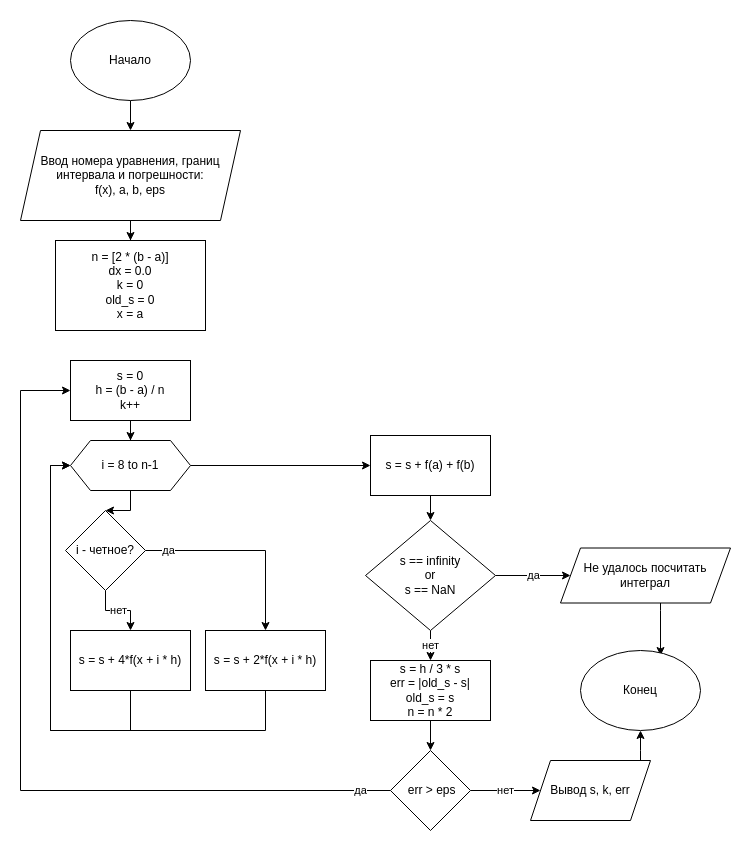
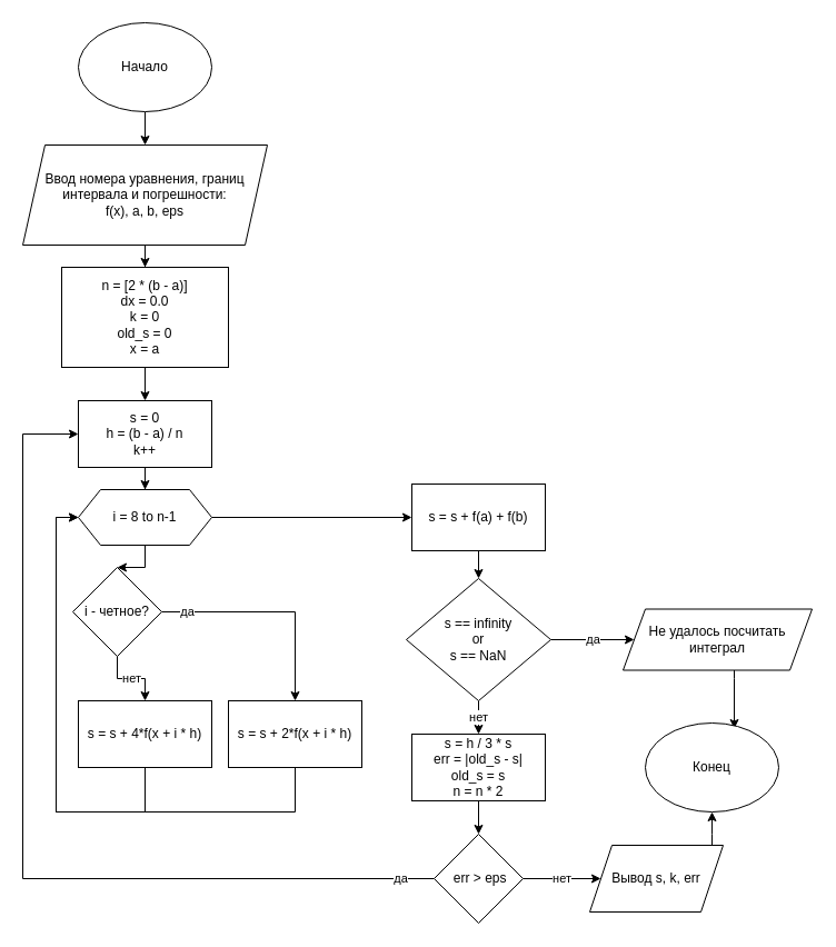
  <mxCell id="0" />
  <mxCell id="1" parent="0" />
  <mxCell id="2" value="" style="edgeStyle=orthogonalEdgeStyle;rounded=0;orthogonalLoop=1;jettySize=auto;html=1;" edge="1" parent="1" source="3" target="5"><mxGeometry relative="1" as="geometry" /></mxCell>
  <mxCell id="3" value="Начало" style="ellipse;whiteSpace=wrap;html=1;" vertex="1" parent="1"><mxGeometry x="70" y="20" width="120" height="80" as="geometry" /></mxCell>
  <mxCell id="4" value="" style="edgeStyle=orthogonalEdgeStyle;rounded=0;orthogonalLoop=1;jettySize=auto;html=1;" edge="1" parent="1" source="5" target="7"><mxGeometry relative="1" as="geometry" /></mxCell>
  <mxCell id="5" value="&lt;div&gt;Ввод номера уравнения, границ интервала и погрешности:&lt;/div&gt;&lt;div&gt;f(x), a, b, eps&lt;br&gt;&lt;/div&gt;" style="shape=parallelogram;perimeter=parallelogramPerimeter;whiteSpace=wrap;html=1;fixedSize=1;" vertex="1" parent="1"><mxGeometry x="20" y="130" width="220" height="90" as="geometry" /></mxCell>
+ <mxCell id="6" value="" style="edgeStyle=orthogonalEdgeStyle;rounded=0;orthogonalLoop=1;jettySize=auto;html=1;" edge="1" parent="1" source="7" target="9"><mxGeometry relative="1" as="geometry" /></mxCell>
  <mxCell id="7" value="&lt;div&gt;n = [2 * (b - a)]&lt;/div&gt;&lt;div&gt;dx = 0.0&lt;/div&gt;&lt;div&gt;k = 0&lt;/div&gt;&lt;div&gt;old_s = 0&lt;/div&gt;&lt;div&gt;&lt;div&gt;x = a&lt;/div&gt;&lt;/div&gt;" style="whiteSpace=wrap;html=1;" vertex="1" parent="1"><mxGeometry x="55" y="240" width="150" height="90" as="geometry" /></mxCell>
  <mxCell id="8" value="" style="edgeStyle=orthogonalEdgeStyle;rounded=0;orthogonalLoop=1;jettySize=auto;html=1;" edge="1" parent="1" source="9" target="12"><mxGeometry relative="1" as="geometry" /></mxCell>
  <mxCell id="9" value="&lt;div&gt;s = 0&lt;/div&gt;&lt;div&gt;h = (b - a) / n&lt;/div&gt;&lt;div&gt;k++&lt;br&gt;&lt;/div&gt;" style="whiteSpace=wrap;html=1;" vertex="1" parent="1"><mxGeometry x="70" y="360" width="120" height="60" as="geometry" /></mxCell>
  <mxCell id="10" value="" style="edgeStyle=orthogonalEdgeStyle;rounded=0;orthogonalLoop=1;jettySize=auto;html=1;" edge="1" parent="1" source="12" target="15"><mxGeometry relative="1" as="geometry" /></mxCell>
  <mxCell id="11" value="" style="edgeStyle=orthogonalEdgeStyle;rounded=0;orthogonalLoop=1;jettySize=auto;html=1;" edge="1" parent="1" source="12" target="21"><mxGeometry relative="1" as="geometry" /></mxCell>
  <mxCell id="12" value="i = 8 to n-1" style="shape=hexagon;perimeter=hexagonPerimeter2;whiteSpace=wrap;html=1;fixedSize=1;" vertex="1" parent="1"><mxGeometry x="70" y="440" width="120" height="50" as="geometry" /></mxCell>
  <mxCell id="13" value="да" style="edgeStyle=orthogonalEdgeStyle;rounded=0;orthogonalLoop=1;jettySize=auto;html=1;" edge="1" parent="1" source="15" target="17"><mxGeometry x="-0.771" relative="1" as="geometry"><mxPoint as="offset" /></mxGeometry></mxCell>
  <mxCell id="14" value="нет" style="edgeStyle=orthogonalEdgeStyle;rounded=0;orthogonalLoop=1;jettySize=auto;html=1;" edge="1" parent="1" source="15" target="19"><mxGeometry relative="1" as="geometry" /></mxCell>
  <mxCell id="15" value="i - четное?" style="rhombus;whiteSpace=wrap;html=1;" vertex="1" parent="1"><mxGeometry x="65" y="510" width="80" height="80" as="geometry" /></mxCell>
  <mxCell id="16" style="edgeStyle=orthogonalEdgeStyle;rounded=0;orthogonalLoop=1;jettySize=auto;html=1;entryX=0;entryY=0.5;entryDx=0;entryDy=0;" edge="1" parent="1" source="17" target="12"><mxGeometry relative="1" as="geometry"><Array as="points"><mxPoint x="265" y="730" /><mxPoint x="50" y="730" /><mxPoint x="50" y="465" /></Array></mxGeometry></mxCell>
  <mxCell id="17" value="s = s + 2*f(x + i * h)" style="whiteSpace=wrap;html=1;" vertex="1" parent="1"><mxGeometry x="205" y="630" width="120" height="60" as="geometry" /></mxCell>
  <mxCell id="18" style="edgeStyle=orthogonalEdgeStyle;rounded=0;orthogonalLoop=1;jettySize=auto;html=1;entryX=0;entryY=0.5;entryDx=0;entryDy=0;" edge="1" parent="1" source="19" target="12"><mxGeometry relative="1" as="geometry"><Array as="points"><mxPoint x="130" y="730" /><mxPoint x="50" y="730" /><mxPoint x="50" y="465" /></Array></mxGeometry></mxCell>
  <mxCell id="19" value="s = s + 4*f(x + i * h)" style="whiteSpace=wrap;html=1;" vertex="1" parent="1"><mxGeometry x="70" y="630" width="120" height="60" as="geometry" /></mxCell>
  <mxCell id="20" value="" style="edgeStyle=orthogonalEdgeStyle;rounded=0;orthogonalLoop=1;jettySize=auto;html=1;" edge="1" parent="1" source="21" target="24"><mxGeometry relative="1" as="geometry" /></mxCell>
  <mxCell id="21" value="s = s + f(a) + f(b)" style="whiteSpace=wrap;html=1;" vertex="1" parent="1"><mxGeometry x="370" y="435" width="120" height="60" as="geometry" /></mxCell>
  <mxCell id="22" value="да" style="edgeStyle=orthogonalEdgeStyle;rounded=0;orthogonalLoop=1;jettySize=auto;html=1;" edge="1" parent="1" source="24" target="26"><mxGeometry relative="1" as="geometry" /></mxCell>
  <mxCell id="23" value="нет" style="edgeStyle=orthogonalEdgeStyle;rounded=0;orthogonalLoop=1;jettySize=auto;html=1;" edge="1" parent="1" source="24" target="28"><mxGeometry relative="1" as="geometry" /></mxCell>
  <mxCell id="24" value="&lt;div&gt;s == infinity&lt;/div&gt;&lt;div&gt;or&lt;/div&gt;&lt;div&gt;s == NaN&lt;br&gt;&lt;/div&gt;" style="rhombus;whiteSpace=wrap;html=1;" vertex="1" parent="1"><mxGeometry x="365" y="520" width="130" height="110" as="geometry" /></mxCell>
  <mxCell id="25" style="edgeStyle=orthogonalEdgeStyle;rounded=0;orthogonalLoop=1;jettySize=auto;html=1;entryX=0.667;entryY=0.063;entryDx=0;entryDy=0;entryPerimeter=0;" edge="1" parent="1" source="26" target="34"><mxGeometry relative="1" as="geometry"><Array as="points"><mxPoint x="660" y="610" /><mxPoint x="660" y="610" /></Array></mxGeometry></mxCell>
  <mxCell id="26" value="Не удалось посчитать интеграл" style="shape=parallelogram;perimeter=parallelogramPerimeter;whiteSpace=wrap;html=1;fixedSize=1;" vertex="1" parent="1"><mxGeometry x="560" y="547.5" width="170" height="55" as="geometry" /></mxCell>
  <mxCell id="27" value="" style="edgeStyle=orthogonalEdgeStyle;rounded=0;orthogonalLoop=1;jettySize=auto;html=1;" edge="1" parent="1" source="28" target="31"><mxGeometry relative="1" as="geometry" /></mxCell>
  <mxCell id="28" value="&lt;div&gt;s = h / 3 * s&lt;/div&gt;&lt;div&gt;err = |old_s - s|&lt;/div&gt;&lt;div&gt;old_s = s&lt;/div&gt;&lt;div&gt;n = n * 2&lt;br&gt; &lt;/div&gt;" style="whiteSpace=wrap;html=1;" vertex="1" parent="1"><mxGeometry x="370" y="660" width="120" height="60" as="geometry" /></mxCell>
  <mxCell id="29" value="да" style="edgeStyle=orthogonalEdgeStyle;rounded=0;orthogonalLoop=1;jettySize=auto;html=1;entryX=0;entryY=0.5;entryDx=0;entryDy=0;" edge="1" parent="1" source="31" target="9"><mxGeometry x="-0.927" relative="1" as="geometry"><Array as="points"><mxPoint x="20" y="790" /><mxPoint x="20" y="390" /></Array><mxPoint as="offset" /></mxGeometry></mxCell>
  <mxCell id="30" value="нет" style="edgeStyle=orthogonalEdgeStyle;rounded=0;orthogonalLoop=1;jettySize=auto;html=1;" edge="1" parent="1" source="31" target="33"><mxGeometry relative="1" as="geometry" /></mxCell>
  <mxCell id="31" value="&amp;nbsp;err &amp;gt; eps" style="rhombus;whiteSpace=wrap;html=1;" vertex="1" parent="1"><mxGeometry x="390" y="750" width="80" height="80" as="geometry" /></mxCell>
  <mxCell id="32" style="edgeStyle=orthogonalEdgeStyle;rounded=0;orthogonalLoop=1;jettySize=auto;html=1;entryX=0.5;entryY=1;entryDx=0;entryDy=0;" edge="1" parent="1" source="33" target="34"><mxGeometry relative="1" as="geometry"><Array as="points"><mxPoint x="640" y="750" /><mxPoint x="640" y="750" /></Array></mxGeometry></mxCell>
  <mxCell id="33" value="Вывод s, k, err" style="shape=parallelogram;perimeter=parallelogramPerimeter;whiteSpace=wrap;html=1;fixedSize=1;" vertex="1" parent="1"><mxGeometry x="530" y="760" width="120" height="60" as="geometry" /></mxCell>
  <mxCell id="34" value="Конец" style="ellipse;whiteSpace=wrap;html=1;" vertex="1" parent="1"><mxGeometry x="580" y="650" width="120" height="80" as="geometry" /></mxCell>
